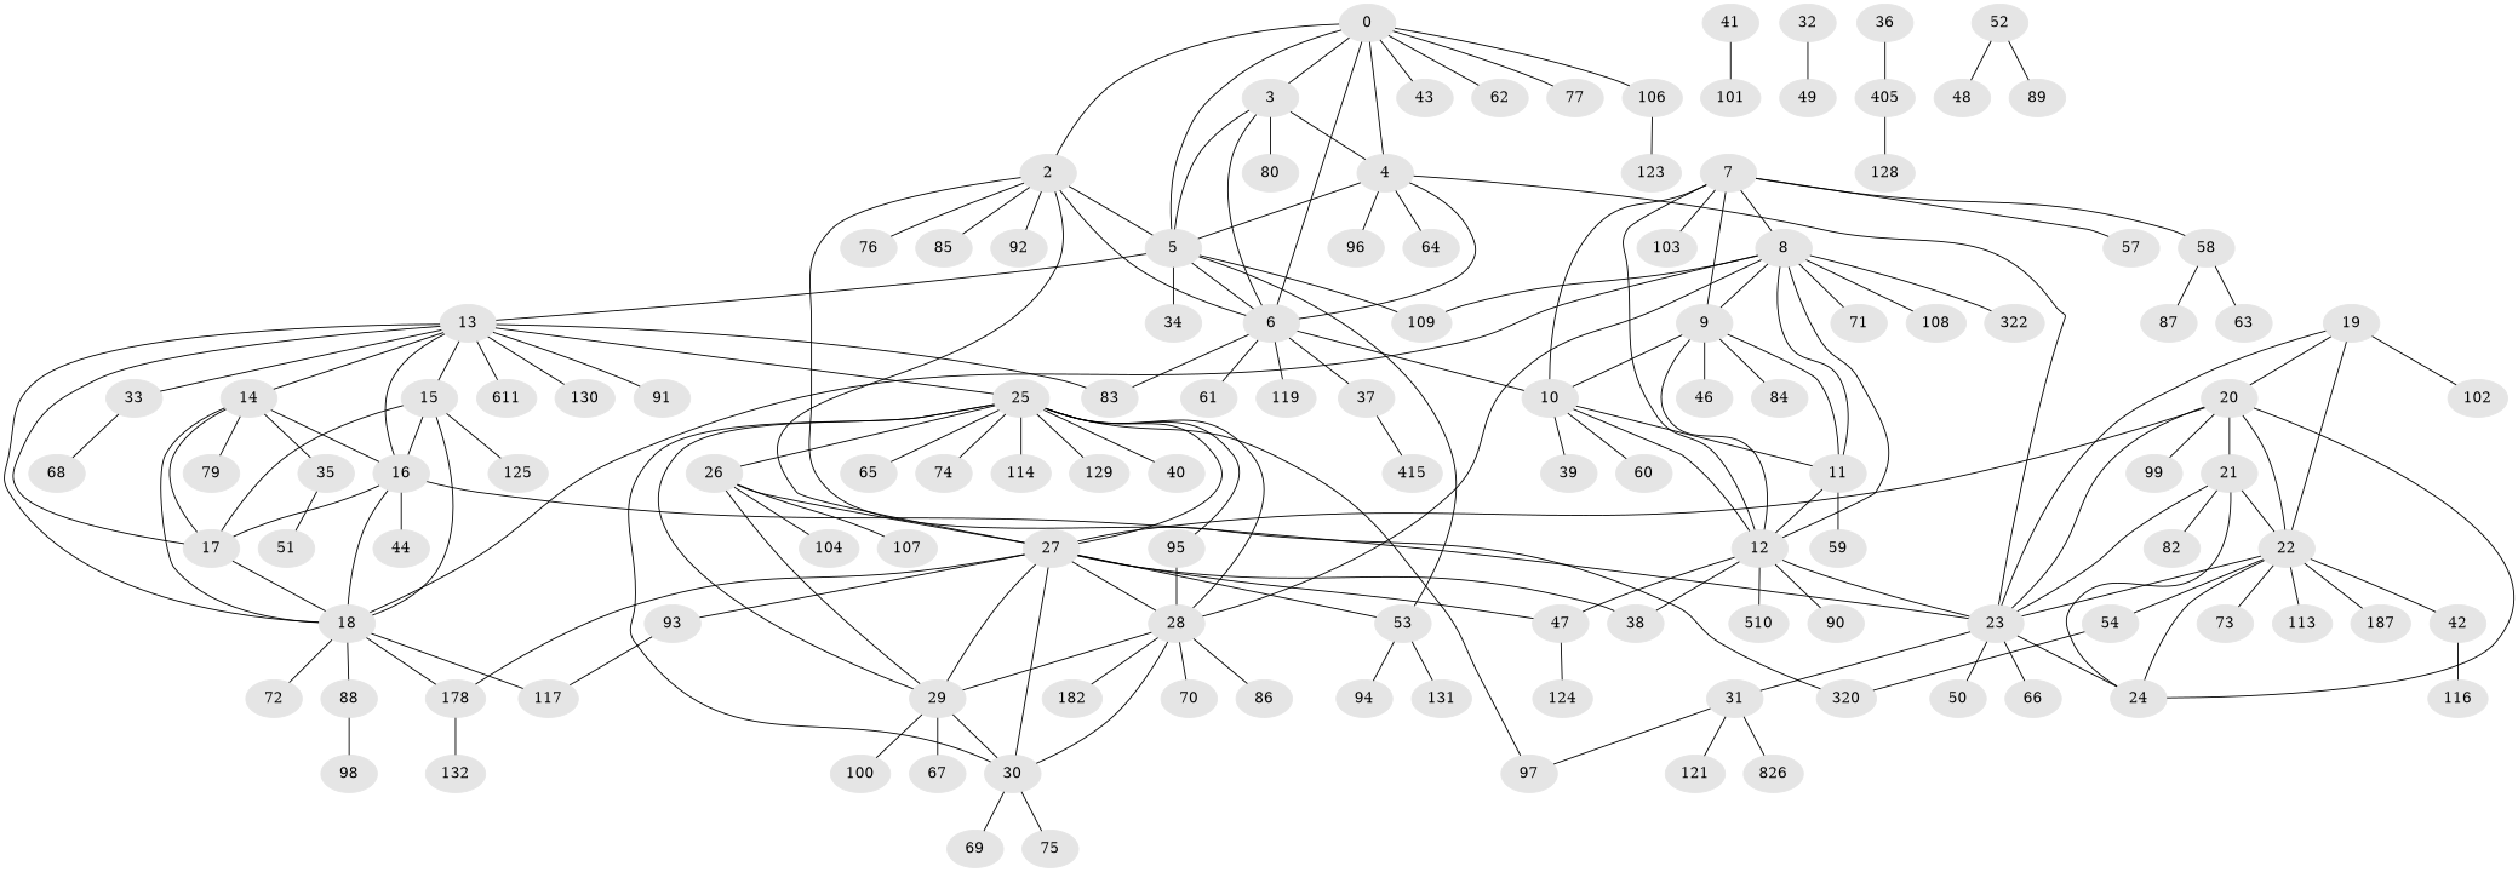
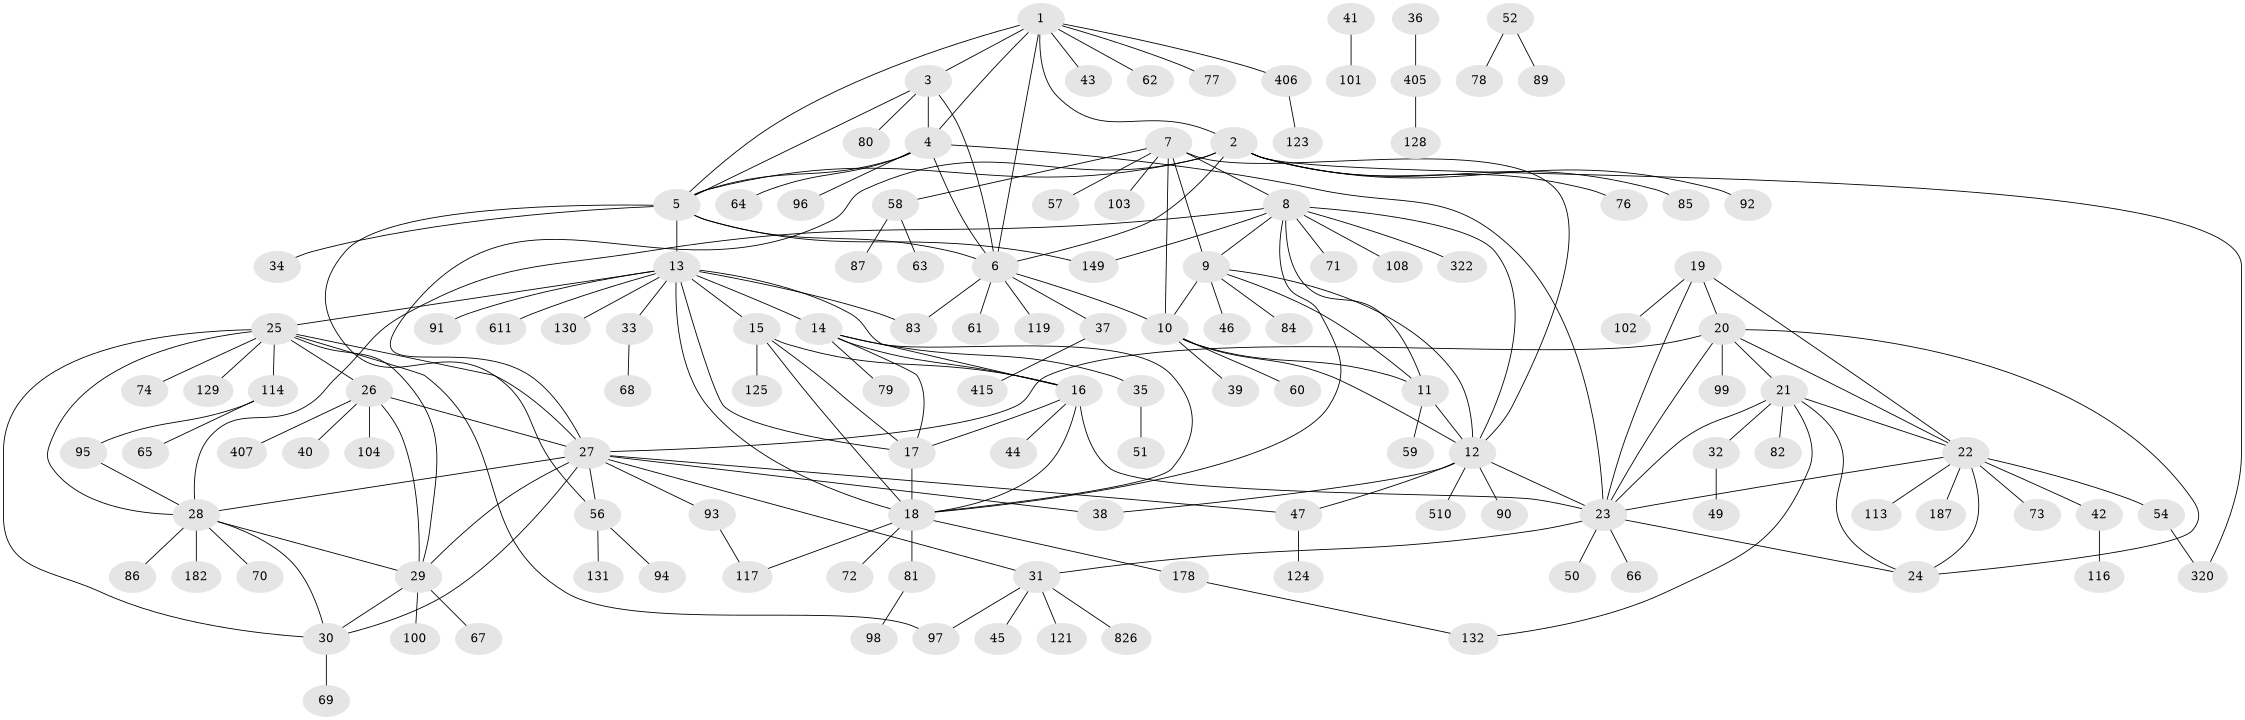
  graph {
    node [color=gray90 style=filled]
-   1 [label=0]
+   1
    2
    3
    4
    5
    6
    43
    62
    77
-   106
+   106 [label=406]
    27
    76
    85
    92
    n15 [label=320]
    80
    23
    64
    96
    13
    34
-   56 [label=53]
-   109
+   56
+   109 [label=149]
    10
    37
    61
    83
    119
    123
    28
    38
    47
    n33 [label=178]
    29
    30
    93
    24
    31
    50
    66
    91
    18
    14
    15
    16
    17
    25
    33
    n49 [label=611]
    130
    94
    131
    11
    12
    39
    60
    n57 [label=415]
    7
    8
    9
    57
    58
    103
    71
    108
    n66 [label=322]
    46
    84
    59
    90
    n71 [label=510]
    63
    87
    72
-   81 [label=88]
+   81
    117
    70
    86
    n79 [label=182]
    124
    35
    79
    125
    44
    26
    65
    74
    95
    114
    129
    97
    68
    51
    41
    101
    98
    132
    19
    20
    22
    102
    21
    99
    32
    82
    42
    54
    73
    113
    n110 [label=187]
    49
    116
+   45
    121
    n115 [label=826]
    40
    104
-   107
+   107 [label=407]
    67
    100
    69
-   75
    n123 [label=405]
    36
    128
    52
-   78 [label=48]
+   78
    89
    1 -- 2
    1 -- 3
    1 -- 4
    1 -- 5
    1 -- 6
    1 -- 43
    1 -- 62
    1 -- 77
    1 -- 106
    2 -- 5
    2 -- 6
    2 -- 27
    2 -- 76
    2 -- 85
    2 -- 92
    2 -- n15
    3 -- 4
    3 -- 5
    3 -- 6
    3 -- 80
    4 -- 5
    4 -- 6
    4 -- 23
    4 -- 64
    4 -- 96
    5 -- 6
    5 -- 13
    5 -- 34
    5 -- 56
    5 -- 109
    6 -- 10
    6 -- 37
    6 -- 61
    6 -- 83
    6 -- 119
    106 -- 123
    27 -- 56
    27 -- 28
    27 -- 38
    27 -- 47
-   27 -- n33
+   27 -- 31
    27 -- 29
    27 -- 30
    27 -- 93
    23 -- 24
    23 -- 31
    23 -- 50
    23 -- 66
    13 -- 83
    13 -- 91
    13 -- 18
    13 -- 14
    13 -- 15
    13 -- 16
    13 -- 17
    13 -- 25
    13 -- 33
    13 -- n49
    13 -- 130
    56 -- 94
    56 -- 131
    10 -- 11
    10 -- 12
    10 -- 39
    10 -- 60
    37 -- n57
    28 -- 29
    28 -- 30
    28 -- 70
    28 -- 86
    28 -- n79
    47 -- 124
    n33 -- 132
    29 -- 30
    29 -- 67
    29 -- 100
    30 -- 69
-   30 -- 75
    93 -- 117
    31 -- 97
+   31 -- 45
    31 -- 121
    31 -- n115
    18 -- n33
    18 -- 72
    18 -- 81
    18 -- 117
    14 -- 18
    14 -- 16
    14 -- 17
    14 -- 35
    14 -- 79
    15 -- 18
    15 -- 16
    15 -- 17
    15 -- 125
    16 -- 23
    16 -- 18
    16 -- 17
    16 -- 44
    17 -- 18
    25 -- 27
    25 -- 28
    25 -- 29
    25 -- 30
    25 -- 26
-   25 -- 65
+   114 -- 65
    25 -- 74
-   25 -- 95
+   114 -- 95
    25 -- 114
    25 -- 129
    25 -- 97
    33 -- 68
    11 -- 12
    11 -- 59
    12 -- 23
    12 -- 38
    12 -- 47
    12 -- 90
    12 -- n71
    7 -- 10
    7 -- 12
    7 -- 8
    7 -- 9
    7 -- 57
    7 -- 58
    7 -- 103
    8 -- 109
    8 -- 28
    8 -- 18
    8 -- 11
    8 -- 12
    8 -- 9
    8 -- 71
    8 -- 108
    8 -- n66
    9 -- 10
    9 -- 11
    9 -- 12
    9 -- 46
    9 -- 84
    58 -- 63
    58 -- 87
    81 -- 98
    35 -- 51
    26 -- 27
    26 -- 29
-   25 -- 40
+   26 -- 40
    26 -- 104
    26 -- 107
    95 -- 28
    41 -- 101
    19 -- 23
    19 -- 20
    19 -- 22
    19 -- 102
    20 -- 27
    20 -- 23
    20 -- 24
    20 -- 22
    20 -- 21
    20 -- 99
    22 -- 23
    22 -- 24
    22 -- 42
    22 -- 54
    22 -- 73
    22 -- 113
    22 -- n110
    21 -- 23
    21 -- 24
+   21 -- 132
    21 -- 22
+   21 -- 32
    21 -- 82
    32 -- 49
    42 -- 116
    54 -- n15
    n123 -- 128
    36 -- n123
    52 -- 78
    52 -- 89
  }
